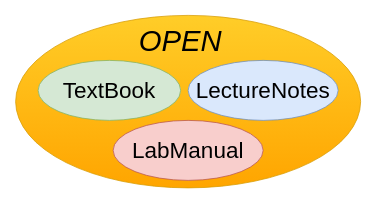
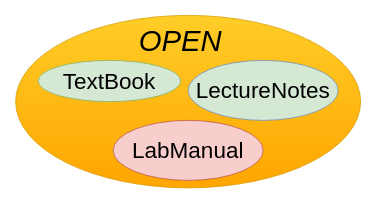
  <mxCell id="0" />
  <mxCell id="1" parent="0" />
  <mxCell id="2" value="" style="ellipse;whiteSpace=wrap;html=1;fontSize=30;fillColor=#ffcd28;gradientColor=#ffa500;strokeColor=#d79b00;" vertex="1" parent="1"><mxGeometry x="20" y="20" width="460" height="230" as="geometry" /></mxCell>
- <mxCell id="3" value="TextBook" style="ellipse;whiteSpace=wrap;html=1;fontSize=30;fillColor=#d5e8d4;strokeColor=#82b366;" vertex="1" parent="1"><mxGeometry x="50" y="80" width="190" height="80" as="geometry" /></mxCell>
+ <mxCell id="3" value="TextBook" style="ellipse;whiteSpace=wrap;html=1;fontSize=30;fillColor=#d5e8d4;strokeColor=#82b366;" vertex="1" parent="1"><mxGeometry x="50" y="80" width="190" height="55" as="geometry" /></mxCell>
  <mxCell id="4" value="LabManual" style="ellipse;whiteSpace=wrap;html=1;fontSize=30;fillColor=#f8cecc;strokeColor=#b85450;" vertex="1" parent="1"><mxGeometry x="150" y="160" width="200" height="80" as="geometry" /></mxCell>
- <mxCell id="5" value="LectureNotes" style="ellipse;whiteSpace=wrap;html=1;fontSize=30;fillColor=#dae8fc;strokeColor=#6c8ebf;" vertex="1" parent="1"><mxGeometry x="250" y="80" width="200" height="80" as="geometry" /></mxCell>
+ <mxCell id="5" value="LectureNotes" style="ellipse;whiteSpace=wrap;html=1;fontSize=30;fillColor=#d5e8d4;strokeColor=#6c8ebf;" vertex="1" parent="1"><mxGeometry x="250" y="80" width="200" height="80" as="geometry" /></mxCell>
  <mxCell id="6" value="OPEN" style="text;html=1;strokeColor=none;fillColor=none;align=center;verticalAlign=middle;whiteSpace=wrap;rounded=0;fontSize=39;fontStyle=2" vertex="1" parent="1"><mxGeometry x="55" y="40" width="370" height="30" as="geometry" /></mxCell>
